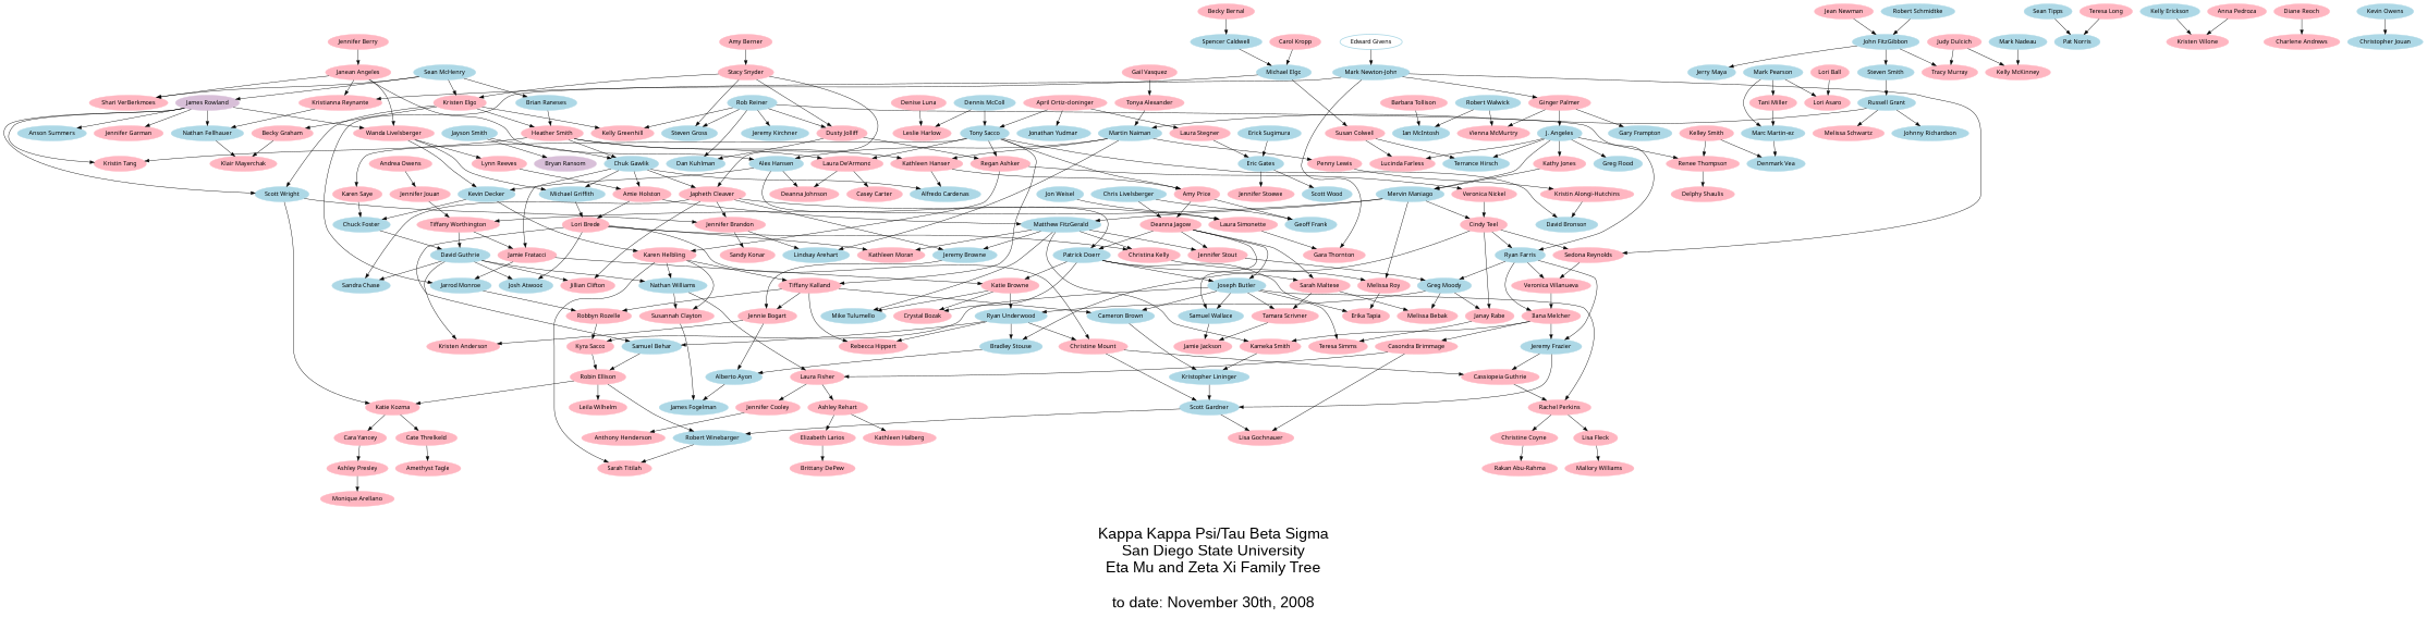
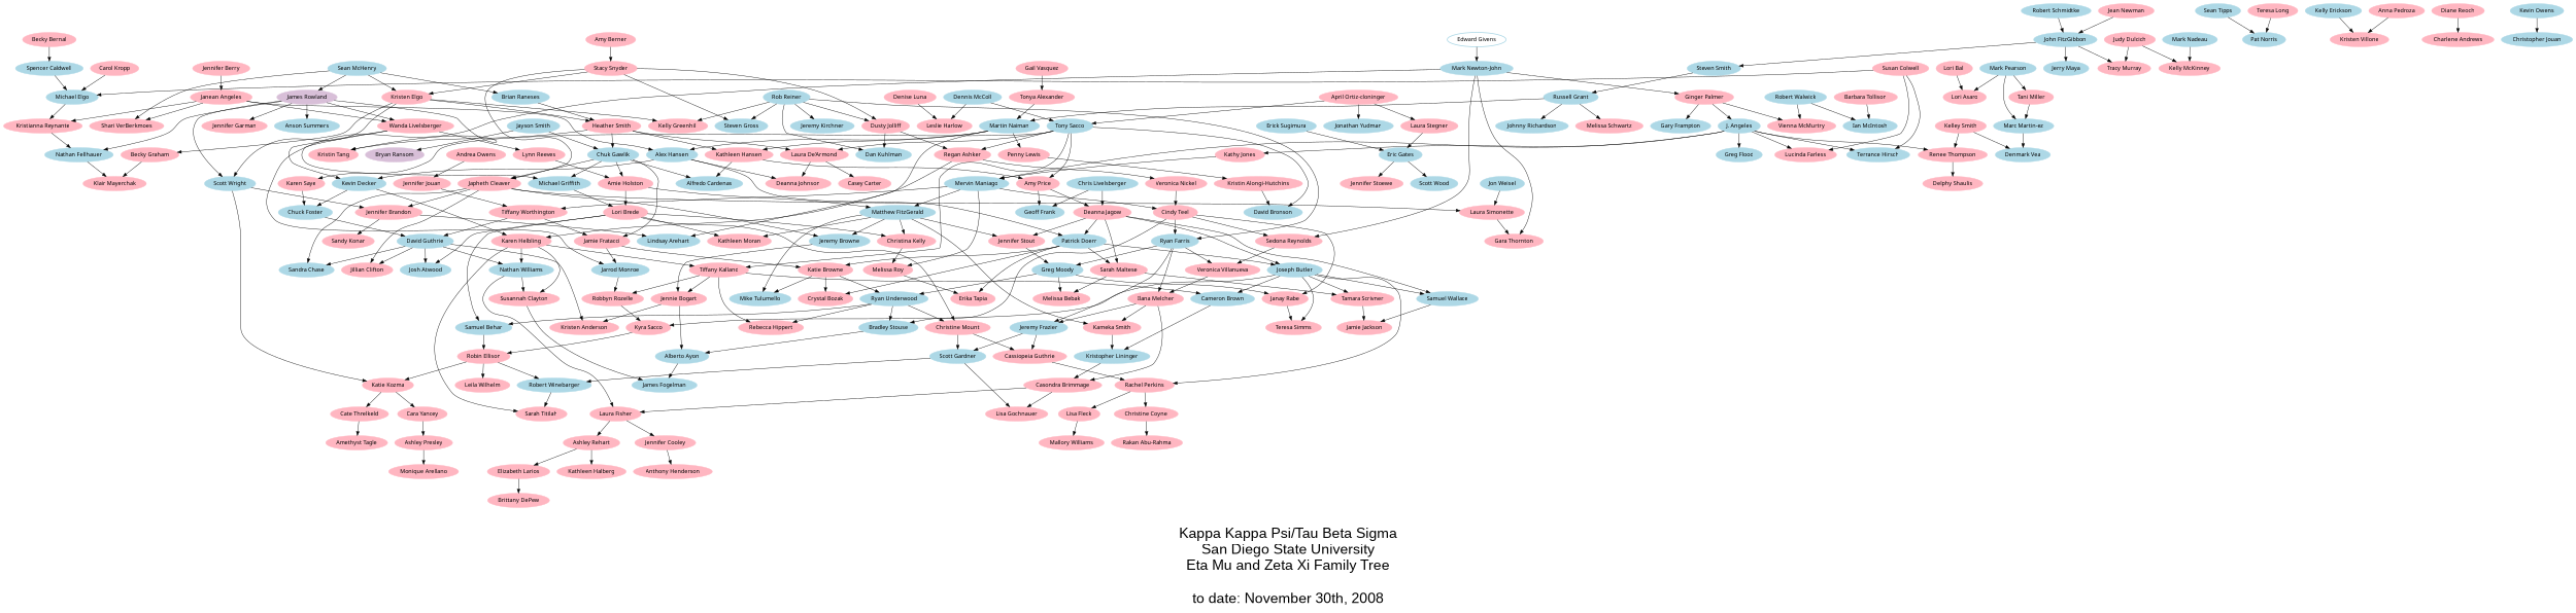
  digraph {
    fontname=Arial
    fontsize=36
    label="\nKappa Kappa Psi/Tau Beta Sigma\nSan Diego State University\nEta Mu and Zeta Xi Family Tree\n\nto date: November 30th, 2008\n"
    ssize="30,60"
    style=bold
    node [color=lightpink fontname=Verdana style=filled]
    "Lori Brede"
    "Christine Mount"
    "Kathleen Moran"
    "Christina Kelly"
    "Josh Atwood" [color=lightblue]
    "Samuel Behar" [color=lightblue]
    "Cassiopeia Guthrie"
    "Scott Gardner" [color=lightblue]
    "Melissa Roy"
    "Robin Ellison"
    "Michael Griffith" [color=lightblue]
    "Amie Holston"
    "Matthew FitzGerald" [color=lightblue]
    "Jeremy Browne" [color=lightblue]
    "Jennifer Stout"
    "Mike Tulumello" [color=lightblue]
    "Kameka Smith"
    "Laura De'Armond"
    "Casey Carter"
    "Deanna Johnson"
    "Japheth Cleaver"
    "Jillian Clifton"
    "Laura Simonette"
    "Jennifer Brandon"
    "Sandra Chase" [color=lightblue]
    "Gara Thornton"
    "Lindsay Arehart" [color=lightblue]
    "Sandy Konar"
    "Jennie Bogart"
    "Chuk Gawlik" [color=lightblue]
    "Alfredo Cardenas" [color=lightblue]
    "Jamie Fratacci"
    "Katie Browne"
    "Jarrod Monroe" [color=lightblue]
    "Stacy Snyder"
    "Kristen Elgo"
    "Steven Gross" [color=lightblue]
    "Dusty Jolliff"
    "Heather Smith"
    "Kelly Greenhill"
    "Scott Wright" [color=lightblue]
    "Becky Graham"
    "Regan Ashker"
    "Dan Kuhlman" [color=lightblue]
    "David Guthrie" [color=lightblue]
    "Kristen Anderson"
    "Nathan Williams" [color=lightblue]
    "Susannah Clayton"
    "Laura Fisher"
    "Tony Sacco" [color=lightblue]
    "Karen Saye"
    "Amy Price"
    "Tiffany Kalland"
    "David Bronson" [color=lightblue]
    "Chuck Foster" [color=lightblue]
    "Deanna Jagow"
    "Geoff Frank" [color=lightblue]
    "Karen Helbling"
    "Veronica Nickel"
    "Cameron Brown" [color=lightblue]
    "Rebecca Hippert"
    "Robbyn Rozelle"
    "Kathleen Hansen"
    "Kristin Tang"
    "Kevin Decker" [color=lightblue]
    "Sarah Titilah"
    "Alex Hansen" [color=lightblue]
    "Patrick Doerr" [color=lightblue]
    "Joseph Butler" [color=lightblue]
    "Sarah Maltese"
    "Erika Tapia"
    "Crystal Bozak"
    "Wanda Livelsberger"
    "Lynn Reeves"
    "Samuel Wallace" [color=lightblue]
    "Tamara Scrivner"
    "Rachel Perkins"
    "Kyra Sacco"
    "Teresa Simms"
    "Melissa Bebak"
    "Ryan Underwood" [color=lightblue]
    "Jamie Jackson"
    "Greg Moody" [color=lightblue]
    "Mark Pearson" [color=lightblue]
    "Lori Asaro"
    "Tani Miller"
    "Marc Martin-ez" [color=lightblue]
    "Denmark Vea" [color=lightblue]
    "Lori Ball"
    "Ryan Farris" [color=lightblue]
    "Ilana Melcher"
    "Jeremy Frazier" [color=lightblue]
    "Veronica Villanueva"
    "Casondra Brimmage"
    "Janay Rabe"
    "Rob Reiner" [color=lightblue]
    "Jeremy Kirchner" [color=lightblue]
    "Cindy Teel"
    "Sedona Reynolds"
    "Bradley Stouse" [color=lightblue]
    "Alberto Ayon" [color=lightblue]
    "Ginger Palmer"
    "Vienna McMurtry"
    "Gary Frampton" [color=lightblue]
    "J. Angeles" [color=lightblue]
    "Mervin Maniago" [color=lightblue]
    "Renee Thompson"
    "Kathy Jones"
    "Lucinda Farless"
    "Terrance Hirsch" [color=lightblue]
    "Greg Flood" [color=lightblue]
    "Mark Newton-John" [color=lightblue]
    "Kristopher Lininger" [color=lightblue]
    "Tiffany Worthington"
    "Robert Walwick" [color=lightblue]
    "Ian McIntosh" [color=lightblue]
    "Pat Norris" [color=lightblue]
    "Sean Tipps" [color=lightblue]
    "Teresa Long"
    "Kelly Erickson" [color=lightblue]
    "Kristen Villone"
    "Anna Pedroza"
    "Chris Livelsberger" [color=lightblue]
    "John FitzGibbon" [color=lightblue]
    "Tracy Murray"
    "Steven Smith" [color=lightblue]
    "Jerry Maya" [color=lightblue]
    "Russell Grant" [color=lightblue]
    "Judy Dulcich"
    "Kelly McKinney"
    "Barbara Tollison"
    "Jayson Smith" [color=lightblue]
    "Bryan Ransom" [color=thistle]
    "Mark Nadeau" [color=lightblue]
    "Delphy Shaulis"
    "Kelley Smith"
    "Martin Naiman" [color=lightblue]
    "Melissa Schwartz"
    "Johnny Richardson" [color=lightblue]
    "Diane Reoch"
    "Charlene Andrews"
    "Tonya Alexander"
    "Penny Lewis"
    "Gail Vasquez"
    "Spencer Caldwell" [color=lightblue]
    "Michael Elgo" [color=lightblue]
    "Kristianna Reynante"
    "Susan Colwell"
    "Becky Bernal"
    "Kristin Alongi-Hutchins"
    "Janean Angeles"
    "Shari VerBerkmoes"
    "Nathan Fellhauer" [color=lightblue]
    "Dennis McColl" [color=lightblue]
    "Leslie Harlow"
    "Denise Luna"
    "Jonathan Yudman" [color=lightblue]
    "April Ortiz-cloninger"
    "Laura Stegner"
    "Eric Gates" [color=lightblue]
    "Carol Kropp"
    "Jennifer Stoewe"
    "Scott Wood" [color=lightblue]
    "Erick Sugimura" [color=lightblue]
    "James Fogelman" [color=lightblue]
    "Christopher Jouan" [color=lightblue]
    "Kevin Owens" [color=lightblue]
    "Klair Mayerchak"
    "Amy Berner"
    "James Rowland" [color=thistle]
    "Anson Summers" [color=lightblue]
    "Jennifer Garman"
    "Katie Kozma"
    "Brian Raneses" [color=lightblue]
    "Sean McHenry" [color=lightblue]
    "Jennifer Jouan"
    "Andrea Owens"
    "Lisa Fleck"
    "Christine Coyne"
    "Lisa Gochnauer"
    "Ashley Rehart"
    "Jennifer Cooley"
    "Robert Winebarger" [color=lightblue]
    "Jon Weisel" [color=lightblue]
    "Leila Wilhelm"
    "Cara Yancey"
    "Cate Threlkeld"
    "Edward Givens" [color=lightblue outline=bold style=bold]
    "Elizabeth Larios"
    "Kathleen Halberg"
    "Anthony Henderson"
    "Ashley Presley"
    "Amethyst Tagle"
    "Mallory Williams"
    "Rakan Abu-Rahma"
    "Brittany DePew"
    "Monique Arellano"
    "Jennifer Berry"
    "Robert Schmidtke" [color=lightblue]
    "Jean Newman"
    "Lori Brede" -> "Christine Mount"
    "Lori Brede" -> "Kathleen Moran"
    "Lori Brede" -> "Christina Kelly"
    "Lori Brede" -> "Josh Atwood"
    "Lori Brede" -> "Samuel Behar"
    "Christine Mount" -> "Cassiopeia Guthrie"
    "Christine Mount" -> "Scott Gardner"
    "Christina Kelly" -> "Melissa Roy"
    "Samuel Behar" -> "Robin Ellison"
    "Cassiopeia Guthrie" -> "Rachel Perkins"
    "Scott Gardner" -> "Lisa Gochnauer"
    "Scott Gardner" -> "Robert Winebarger"
    "Melissa Roy" -> "Erika Tapia"
    "Robin Ellison" -> "Katie Kozma"
    "Robin Ellison" -> "Robert Winebarger"
    "Robin Ellison" -> "Leila Wilhelm"
    "Michael Griffith" -> "Lori Brede"
    "Amie Holston" -> "Lori Brede"
    "Amie Holston" -> "Matthew FitzGerald"
    "Matthew FitzGerald" -> "Kathleen Moran"
    "Matthew FitzGerald" -> "Christina Kelly"
    "Matthew FitzGerald" -> "Jeremy Browne"
    "Matthew FitzGerald" -> "Jennifer Stout"
    "Matthew FitzGerald" -> "Mike Tulumello"
    "Matthew FitzGerald" -> "Kameka Smith"
    "Jeremy Browne" -> "Jennie Bogart"
    "Jennifer Stout" -> "Greg Moody"
    "Kameka Smith" -> "Kristopher Lininger"
    "Laura De'Armond" -> "Casey Carter"
    "Laura De'Armond" -> "Deanna Johnson"
    "Japheth Cleaver" -> "Jeremy Browne"
    "Japheth Cleaver" -> "Jillian Clifton"
    "Japheth Cleaver" -> "Laura Simonette"
    "Japheth Cleaver" -> "Jennifer Brandon"
    "Japheth Cleaver" -> "Sandra Chase"
    "Laura Simonette" -> "Gara Thornton"
    "Jennifer Brandon" -> "Lindsay Arehart"
    "Jennifer Brandon" -> "Sandy Konar"
    "Jennie Bogart" -> "Kristen Anderson"
    "Jennie Bogart" -> "Alberto Ayon"
    "Chuk Gawlik" -> "Michael Griffith"
    "Chuk Gawlik" -> "Amie Holston"
    "Chuk Gawlik" -> "Japheth Cleaver"
    "Chuk Gawlik" -> "Alfredo Cardenas"
    "Chuk Gawlik" -> "Jamie Fratacci"
    "Jamie Fratacci" -> "Katie Browne"
    "Jamie Fratacci" -> "Jarrod Monroe"
    "Katie Browne" -> "Mike Tulumello"
    "Katie Browne" -> "Crystal Bozak"
    "Katie Browne" -> "Ryan Underwood"
    "Jarrod Monroe" -> "Robbyn Rozelle"
    "Stacy Snyder" -> "Japheth Cleaver"
    "Stacy Snyder" -> "Kristen Elgo"
    "Stacy Snyder" -> "Steven Gross"
    "Stacy Snyder" -> "Dusty Jolliff"
    "Kristen Elgo" -> "Heather Smith"
    "Kristen Elgo" -> "Kelly Greenhill"
    "Kristen Elgo" -> "Scott Wright"
    "Kristen Elgo" -> "Becky Graham"
    "Dusty Jolliff" -> "Regan Ashker"
    "Dusty Jolliff" -> "Dan Kuhlman"
    "Heather Smith" -> "Laura De'Armond"
    "Heather Smith" -> "Chuk Gawlik"
    "Heather Smith" -> "Kathleen Hansen"
    "Heather Smith" -> "Kristin Tang"
    "Scott Wright" -> "Jennifer Brandon"
    "Scott Wright" -> "Katie Kozma"
    "Becky Graham" -> "Klair Mayerchak"
    "Regan Ashker" -> "Karen Helbling"
    "Regan Ashker" -> "Veronica Nickel"
    "David Guthrie" -> "Josh Atwood"
    "David Guthrie" -> "Jillian Clifton"
    "David Guthrie" -> "Sandra Chase"
    "David Guthrie" -> "Kristen Anderson"
    "David Guthrie" -> "Nathan Williams"
    "Nathan Williams" -> "Susannah Clayton"
    "Nathan Williams" -> "Laura Fisher"
    "Susannah Clayton" -> "James Fogelman"
    "Laura Fisher" -> "Ashley Rehart"
    "Laura Fisher" -> "Jennifer Cooley"
    "Tony Sacco" -> "Laura De'Armond"
    "Tony Sacco" -> "Regan Ashker"
    "Tony Sacco" -> "Karen Saye"
    "Tony Sacco" -> "Amy Price"
    "Tony Sacco" -> "Tiffany Kalland"
    "Tony Sacco" -> "David Bronson"
    "Karen Saye" -> "Chuck Foster"
    "Amy Price" -> "Deanna Jagow"
    "Amy Price" -> "Geoff Frank"
    "Tiffany Kalland" -> "Jennie Bogart"
    "Tiffany Kalland" -> "Cameron Brown"
    "Tiffany Kalland" -> "Rebecca Hippert"
    "Tiffany Kalland" -> "Robbyn Rozelle"
    "Chuck Foster" -> "David Guthrie"
    "Deanna Jagow" -> "Jennifer Stout"
    "Deanna Jagow" -> "Patrick Doerr"
    "Deanna Jagow" -> "Joseph Butler"
    "Deanna Jagow" -> "Sarah Maltese"
    "Deanna Jagow" -> "Samuel Wallace"
    "Karen Helbling" -> "Nathan Williams"
    "Karen Helbling" -> "Susannah Clayton"
    "Karen Helbling" -> "Tiffany Kalland"
    "Karen Helbling" -> "Sarah Titilah"
    "Veronica Nickel" -> "Cindy Teel"
    "Cameron Brown" -> "Kristopher Lininger"
    "Robbyn Rozelle" -> "Kyra Sacco"
    "Kathleen Hansen" -> "Alfredo Cardenas"
    "Kathleen Hansen" -> "Amy Price"
    "Kevin Decker" -> "Chuck Foster"
    "Kevin Decker" -> "Karen Helbling"
    "Alex Hansen" -> "Deanna Johnson"
    "Alex Hansen" -> "Kevin Decker"
    "Alex Hansen" -> "Patrick Doerr"
    "Patrick Doerr" -> "Katie Browne"
    "Patrick Doerr" -> "Joseph Butler"
    "Patrick Doerr" -> "Sarah Maltese"
    "Patrick Doerr" -> "Erika Tapia"
    "Patrick Doerr" -> "Crystal Bozak"
    "Joseph Butler" -> "Cameron Brown"
    "Joseph Butler" -> "Samuel Wallace"
    "Joseph Butler" -> "Tamara Scrivner"
    "Joseph Butler" -> "Rachel Perkins"
    "Joseph Butler" -> "Kyra Sacco"
    "Joseph Butler" -> "Teresa Simms"
    "Sarah Maltese" -> "Tamara Scrivner"
    "Sarah Maltese" -> "Melissa Bebak"
    "Wanda Livelsberger" -> "Michael Griffith"
    "Wanda Livelsberger" -> "Kevin Decker"
    "Wanda Livelsberger" -> "Lynn Reeves"
    "Lynn Reeves" -> "Amie Holston"
    "Samuel Wallace" -> "Jamie Jackson"
    "Tamara Scrivner" -> "Jamie Jackson"
    "Rachel Perkins" -> "Lisa Fleck"
    "Rachel Perkins" -> "Christine Coyne"
    "Kyra Sacco" -> "Robin Ellison"
    "Ryan Underwood" -> "Christine Mount"
    "Ryan Underwood" -> "Samuel Behar"
    "Ryan Underwood" -> "Rebecca Hippert"
    "Ryan Underwood" -> "Bradley Stouse"
    "Greg Moody" -> "Melissa Bebak"
    "Greg Moody" -> "Ryan Underwood"
    "Greg Moody" -> "Janay Rabe"
    "Mark Pearson" -> "Lori Asaro"
    "Mark Pearson" -> "Tani Miller"
    "Mark Pearson" -> "Marc Martin-ez"
    "Tani Miller" -> "Marc Martin-ez"
    "Marc Martin-ez" -> "Denmark Vea"
    "Lori Ball" -> "Lori Asaro"
    "Ryan Farris" -> "Greg Moody"
    "Ryan Farris" -> "Ilana Melcher"
    "Ryan Farris" -> "Jeremy Frazier"
    "Ryan Farris" -> "Veronica Villanueva"
    "Ilana Melcher" -> "Kameka Smith"
    "Ilana Melcher" -> "Jeremy Frazier"
    "Ilana Melcher" -> "Casondra Brimmage"
    "Jeremy Frazier" -> "Cassiopeia Guthrie"
    "Jeremy Frazier" -> "Scott Gardner"
    "Veronica Villanueva" -> "Ilana Melcher"
    "Casondra Brimmage" -> "Laura Fisher"
    "Casondra Brimmage" -> "Lisa Gochnauer"
    "Janay Rabe" -> "Teresa Simms"
    "Rob Reiner" -> "Steven Gross"
    "Rob Reiner" -> "Dusty Jolliff"
    "Rob Reiner" -> "Kelly Greenhill"
    "Rob Reiner" -> "Dan Kuhlman"
    "Rob Reiner" -> "Ryan Farris"
    "Rob Reiner" -> "Jeremy Kirchner"
    "Cindy Teel" -> "Ryan Farris"
    "Cindy Teel" -> "Janay Rabe"
    "Cindy Teel" -> "Sedona Reynolds"
    "Cindy Teel" -> "Bradley Stouse"
    "Sedona Reynolds" -> "Veronica Villanueva"
    "Bradley Stouse" -> "Alberto Ayon"
    "Alberto Ayon" -> "James Fogelman"
    "Ginger Palmer" -> "Vienna McMurtry"
    "Ginger Palmer" -> "Gary Frampton"
    "Ginger Palmer" -> "J. Angeles"
    "J. Angeles" -> "Mervin Maniago"
    "J. Angeles" -> "Renee Thompson"
    "J. Angeles" -> "Kathy Jones"
    "J. Angeles" -> "Lucinda Farless"
    "J. Angeles" -> "Terrance Hirsch"
    "J. Angeles" -> "Greg Flood"
    "Mervin Maniago" -> "Melissa Roy"
    "Mervin Maniago" -> "Matthew FitzGerald"
    "Mervin Maniago" -> "Cindy Teel"
    "Mervin Maniago" -> "Tiffany Worthington"
    "Renee Thompson" -> "Delphy Shaulis"
    "Kathy Jones" -> "Mervin Maniago"
    "Mark Newton-John" -> "Gara Thornton"
    "Mark Newton-John" -> "Jarrod Monroe"
    "Mark Newton-John" -> "Sedona Reynolds"
    "Mark Newton-John" -> "Ginger Palmer"
-   "Kristopher Lininger" -> "Scott Gardner"
+   "Kristopher Lininger" -> "Casondra Brimmage"
    "Tiffany Worthington" -> "Jamie Fratacci"
    "Tiffany Worthington" -> "David Guthrie"
    "Robert Walwick" -> "Vienna McMurtry"
    "Robert Walwick" -> "Ian McIntosh"
    "Sean Tipps" -> "Pat Norris"
    "Teresa Long" -> "Pat Norris"
    "Kelly Erickson" -> "Kristen Villone"
    "Anna Pedroza" -> "Kristen Villone"
    "Chris Livelsberger" -> "Deanna Jagow"
    "Chris Livelsberger" -> "Geoff Frank"
    "John FitzGibbon" -> "Tracy Murray"
    "John FitzGibbon" -> "Steven Smith"
    "John FitzGibbon" -> "Jerry Maya"
    "Steven Smith" -> "Russell Grant"
    "Russell Grant" -> "Martin Naiman"
    "Russell Grant" -> "Melissa Schwartz"
    "Russell Grant" -> "Johnny Richardson"
    "Judy Dulcich" -> "Tracy Murray"
    "Judy Dulcich" -> "Kelly McKinney"
    "Barbara Tollison" -> "Ian McIntosh"
    "Jayson Smith" -> "Chuk Gawlik"
    "Jayson Smith" -> "Bryan Ransom"
    "Mark Nadeau" -> "Kelly McKinney"
    "Kelley Smith" -> "Denmark Vea"
    "Kelley Smith" -> "Renee Thompson"
    "Martin Naiman" -> "Lindsay Arehart"
    "Martin Naiman" -> "Kathleen Hansen"
    "Martin Naiman" -> "Alex Hansen"
    "Martin Naiman" -> "Penny Lewis"
    "Diane Reoch" -> "Charlene Andrews"
    "Tonya Alexander" -> "Martin Naiman"
    "Penny Lewis" -> "Kristin Alongi-Hutchins"
    "Gail Vasquez" -> "Tonya Alexander"
    "Spencer Caldwell" -> "Michael Elgo"
    "Michael Elgo" -> "Kristianna Reynante"
-   "Michael Elgo" -> "Susan Colwell"
+   "Susan Colwell" -> "Michael Elgo"
    "Kristianna Reynante" -> "Nathan Fellhauer"
    "Susan Colwell" -> "Lucinda Farless"
    "Susan Colwell" -> "Terrance Hirsch"
    "Becky Bernal" -> "Spencer Caldwell"
    "Kristin Alongi-Hutchins" -> "David Bronson"
    "Janean Angeles" -> "Alex Hansen"
    "Janean Angeles" -> "Wanda Livelsberger"
    "Janean Angeles" -> "Kristianna Reynante"
    "Janean Angeles" -> "Shari VerBerkmoes"
    "Nathan Fellhauer" -> "Klair Mayerchak"
    "Dennis McColl" -> "Tony Sacco"
    "Dennis McColl" -> "Leslie Harlow"
    "Denise Luna" -> "Leslie Harlow"
    "April Ortiz-cloninger" -> "Tony Sacco"
    "April Ortiz-cloninger" -> "Jonathan Yudman"
    "April Ortiz-cloninger" -> "Laura Stegner"
    "Laura Stegner" -> "Eric Gates"
    "Eric Gates" -> "Jennifer Stoewe"
    "Eric Gates" -> "Scott Wood"
    "Carol Kropp" -> "Michael Elgo"
    "Erick Sugimura" -> "Eric Gates"
    "Kevin Owens" -> "Christopher Jouan"
    "Amy Berner" -> "Stacy Snyder"
    "James Rowland" -> "Scott Wright"
    "James Rowland" -> "Kristin Tang"
    "James Rowland" -> "Wanda Livelsberger"
    "James Rowland" -> "Nathan Fellhauer"
    "James Rowland" -> "Anson Summers"
    "James Rowland" -> "Jennifer Garman"
    "Katie Kozma" -> "Cara Yancey"
    "Katie Kozma" -> "Cate Threlkeld"
    "Brian Raneses" -> "Heather Smith"
    "Sean McHenry" -> "Kristen Elgo"
    "Sean McHenry" -> "Shari VerBerkmoes"
    "Sean McHenry" -> "James Rowland"
    "Sean McHenry" -> "Brian Raneses"
    "Jennifer Jouan" -> "Tiffany Worthington"
    "Andrea Owens" -> "Jennifer Jouan"
    "Lisa Fleck" -> "Mallory Williams"
    "Christine Coyne" -> "Rakan Abu-Rahma"
    "Ashley Rehart" -> "Elizabeth Larios"
    "Ashley Rehart" -> "Kathleen Halberg"
    "Jennifer Cooley" -> "Anthony Henderson"
    "Robert Winebarger" -> "Sarah Titilah"
    "Jon Weisel" -> "Laura Simonette"
    "Cara Yancey" -> "Ashley Presley"
    "Cate Threlkeld" -> "Amethyst Tagle"
    "Edward Givens" -> "Mark Newton-John"
    "Elizabeth Larios" -> "Brittany DePew"
    "Ashley Presley" -> "Monique Arellano"
    "Jennifer Berry" -> "Janean Angeles"
    "Robert Schmidtke" -> "John FitzGibbon"
    "Jean Newman" -> "John FitzGibbon"
  }
